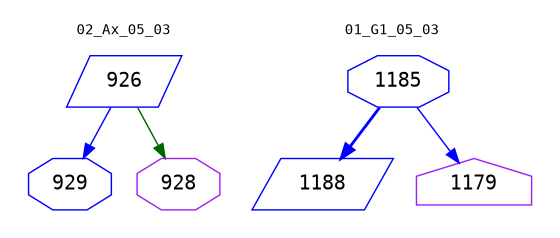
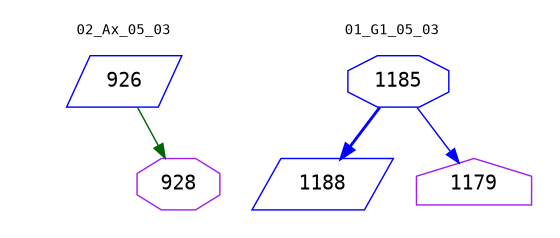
  digraph {
    fontname="DejaVu Sans Mono"
    node [color=blue fontname="DejaVu Sans Mono" shape=octagon]
    edge [color=blue fontname="DejaVu Sans Mono" style=solid]
    n1 [label=926 shape=parallelogram]
-   n2 [label=929]
    n3 [color=purple label=928]
    n4 [label=1185]
    n5 [label=1188 shape=parallelogram]
    n6 [color=purple label=1179 shape=house]
    subgraph cluster_1 {
      color=white
      fontsize=10
      label="02_Ax_05_03"
      n1
-     n2
      n3
    }
    subgraph cluster_2 {
      color=white
      fontsize=10
      label="01_G1_05_03"
      n4
      n5
      n6
    }
-   n1 -> n2
    n1 -> n3 [color=darkgreen]
    n4 -> n5 [style=bold]
    n4 -> n6
  }
